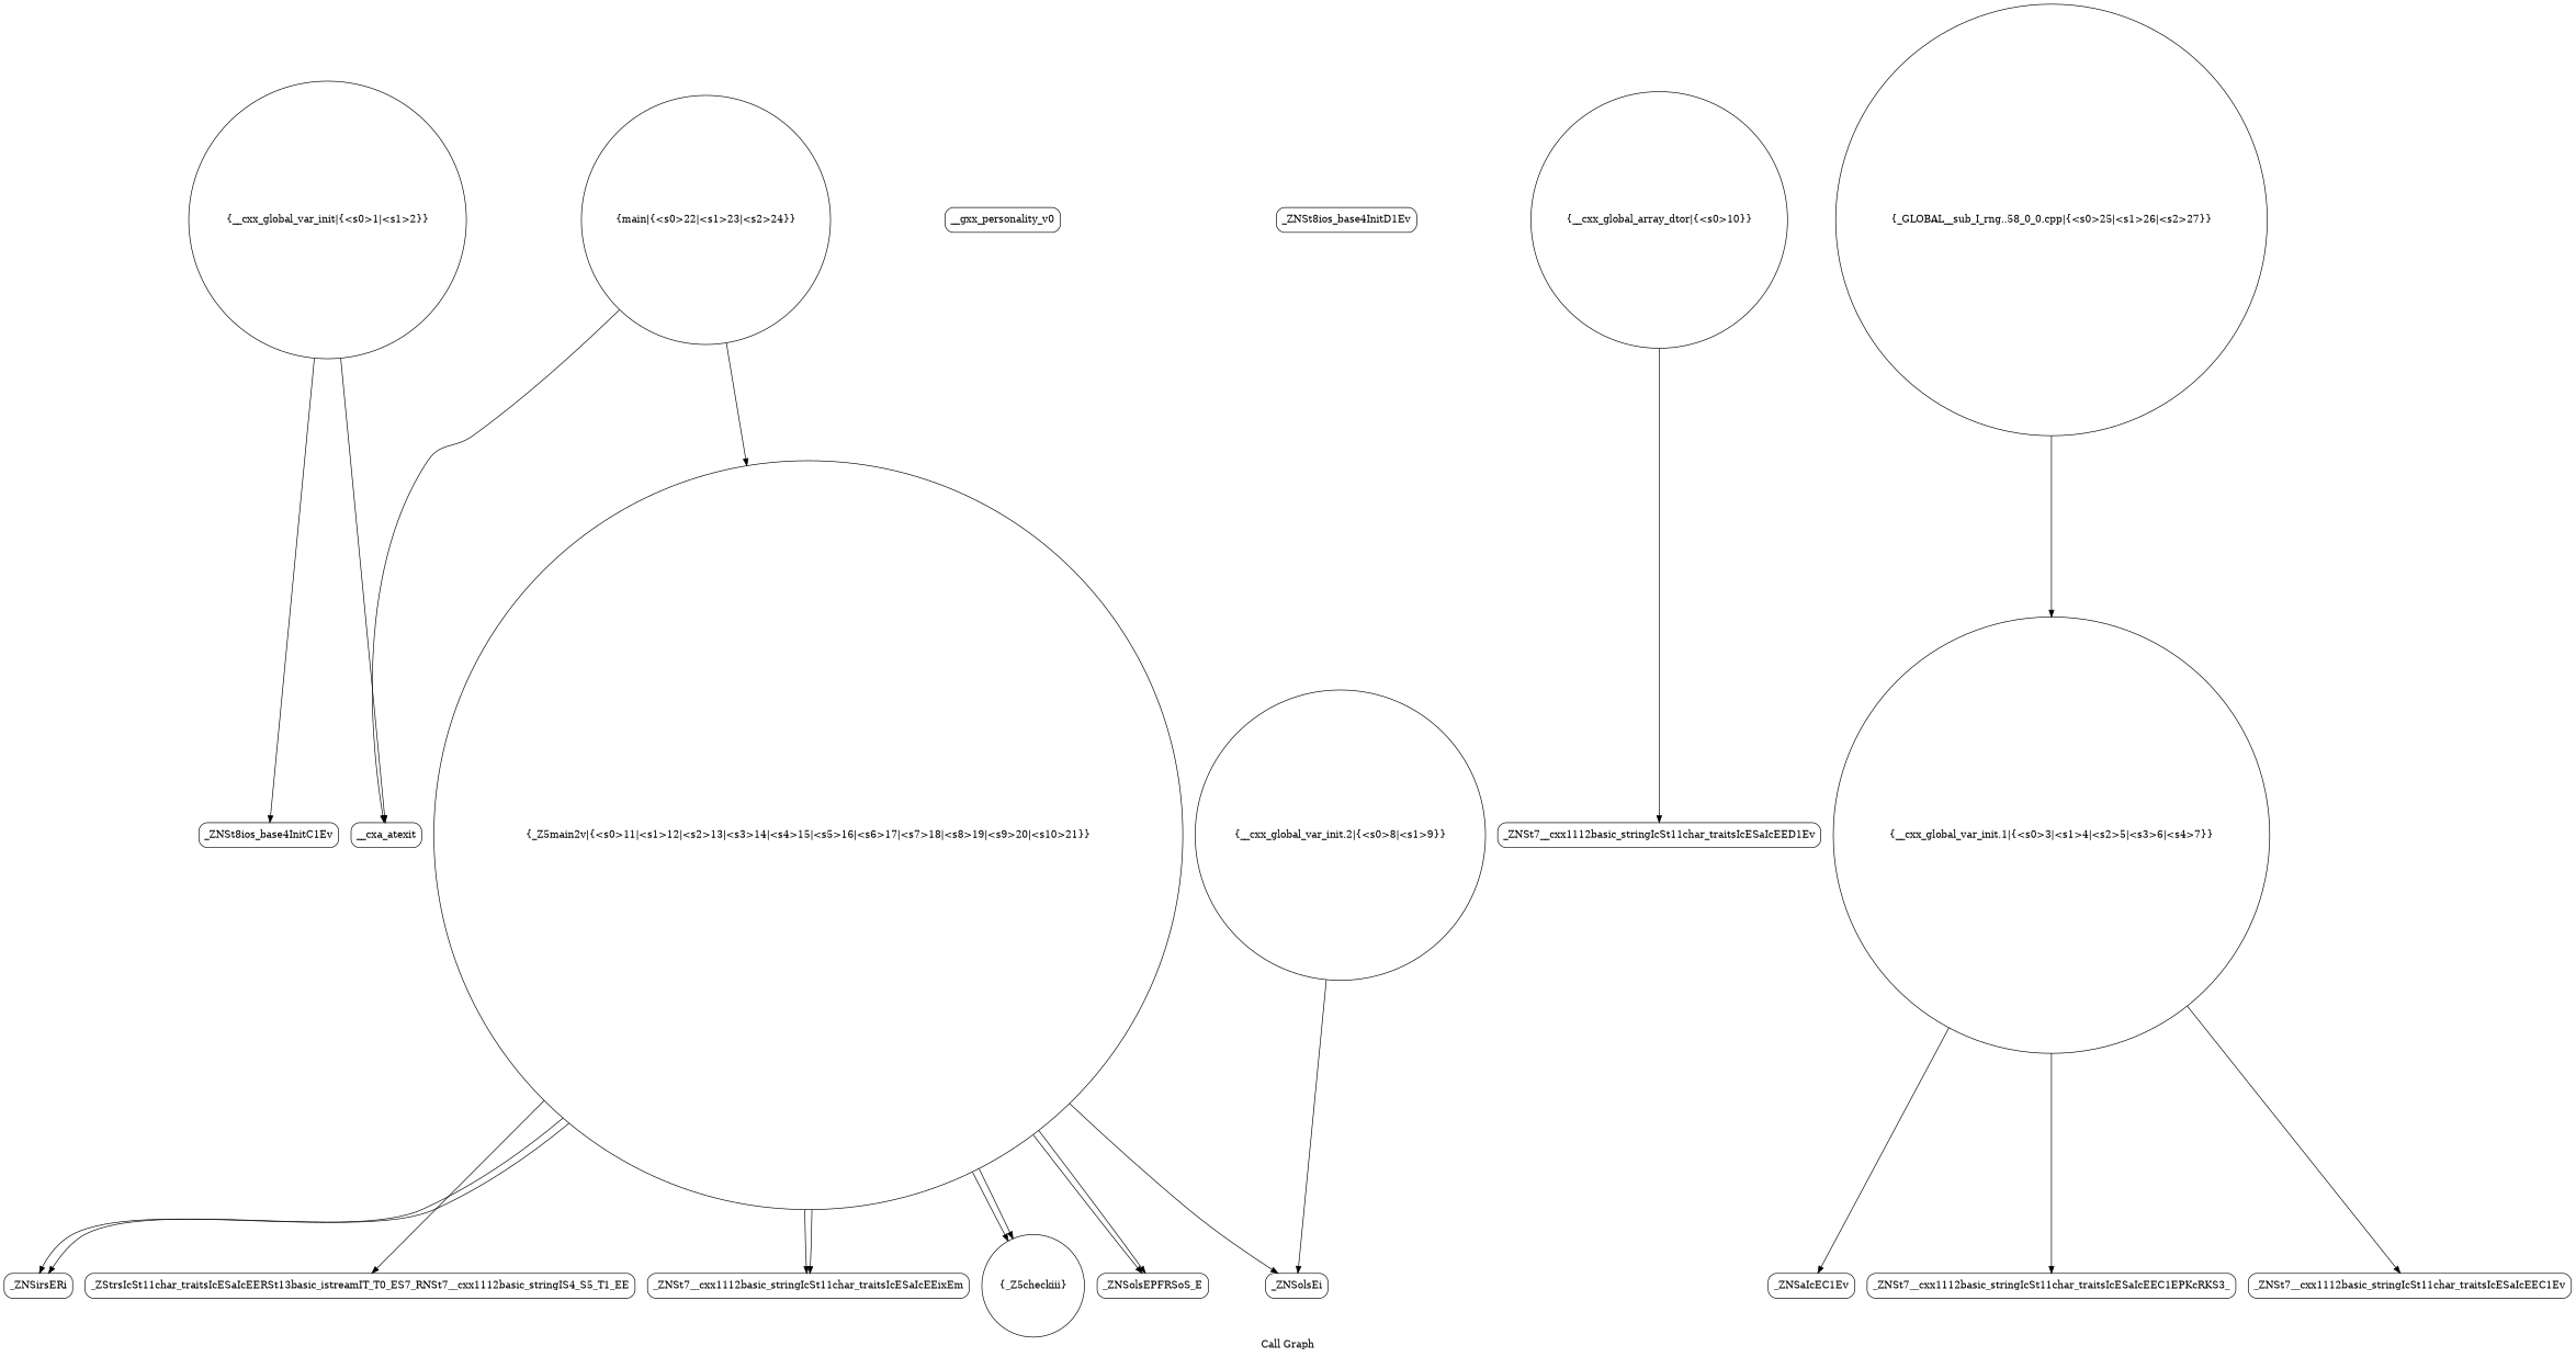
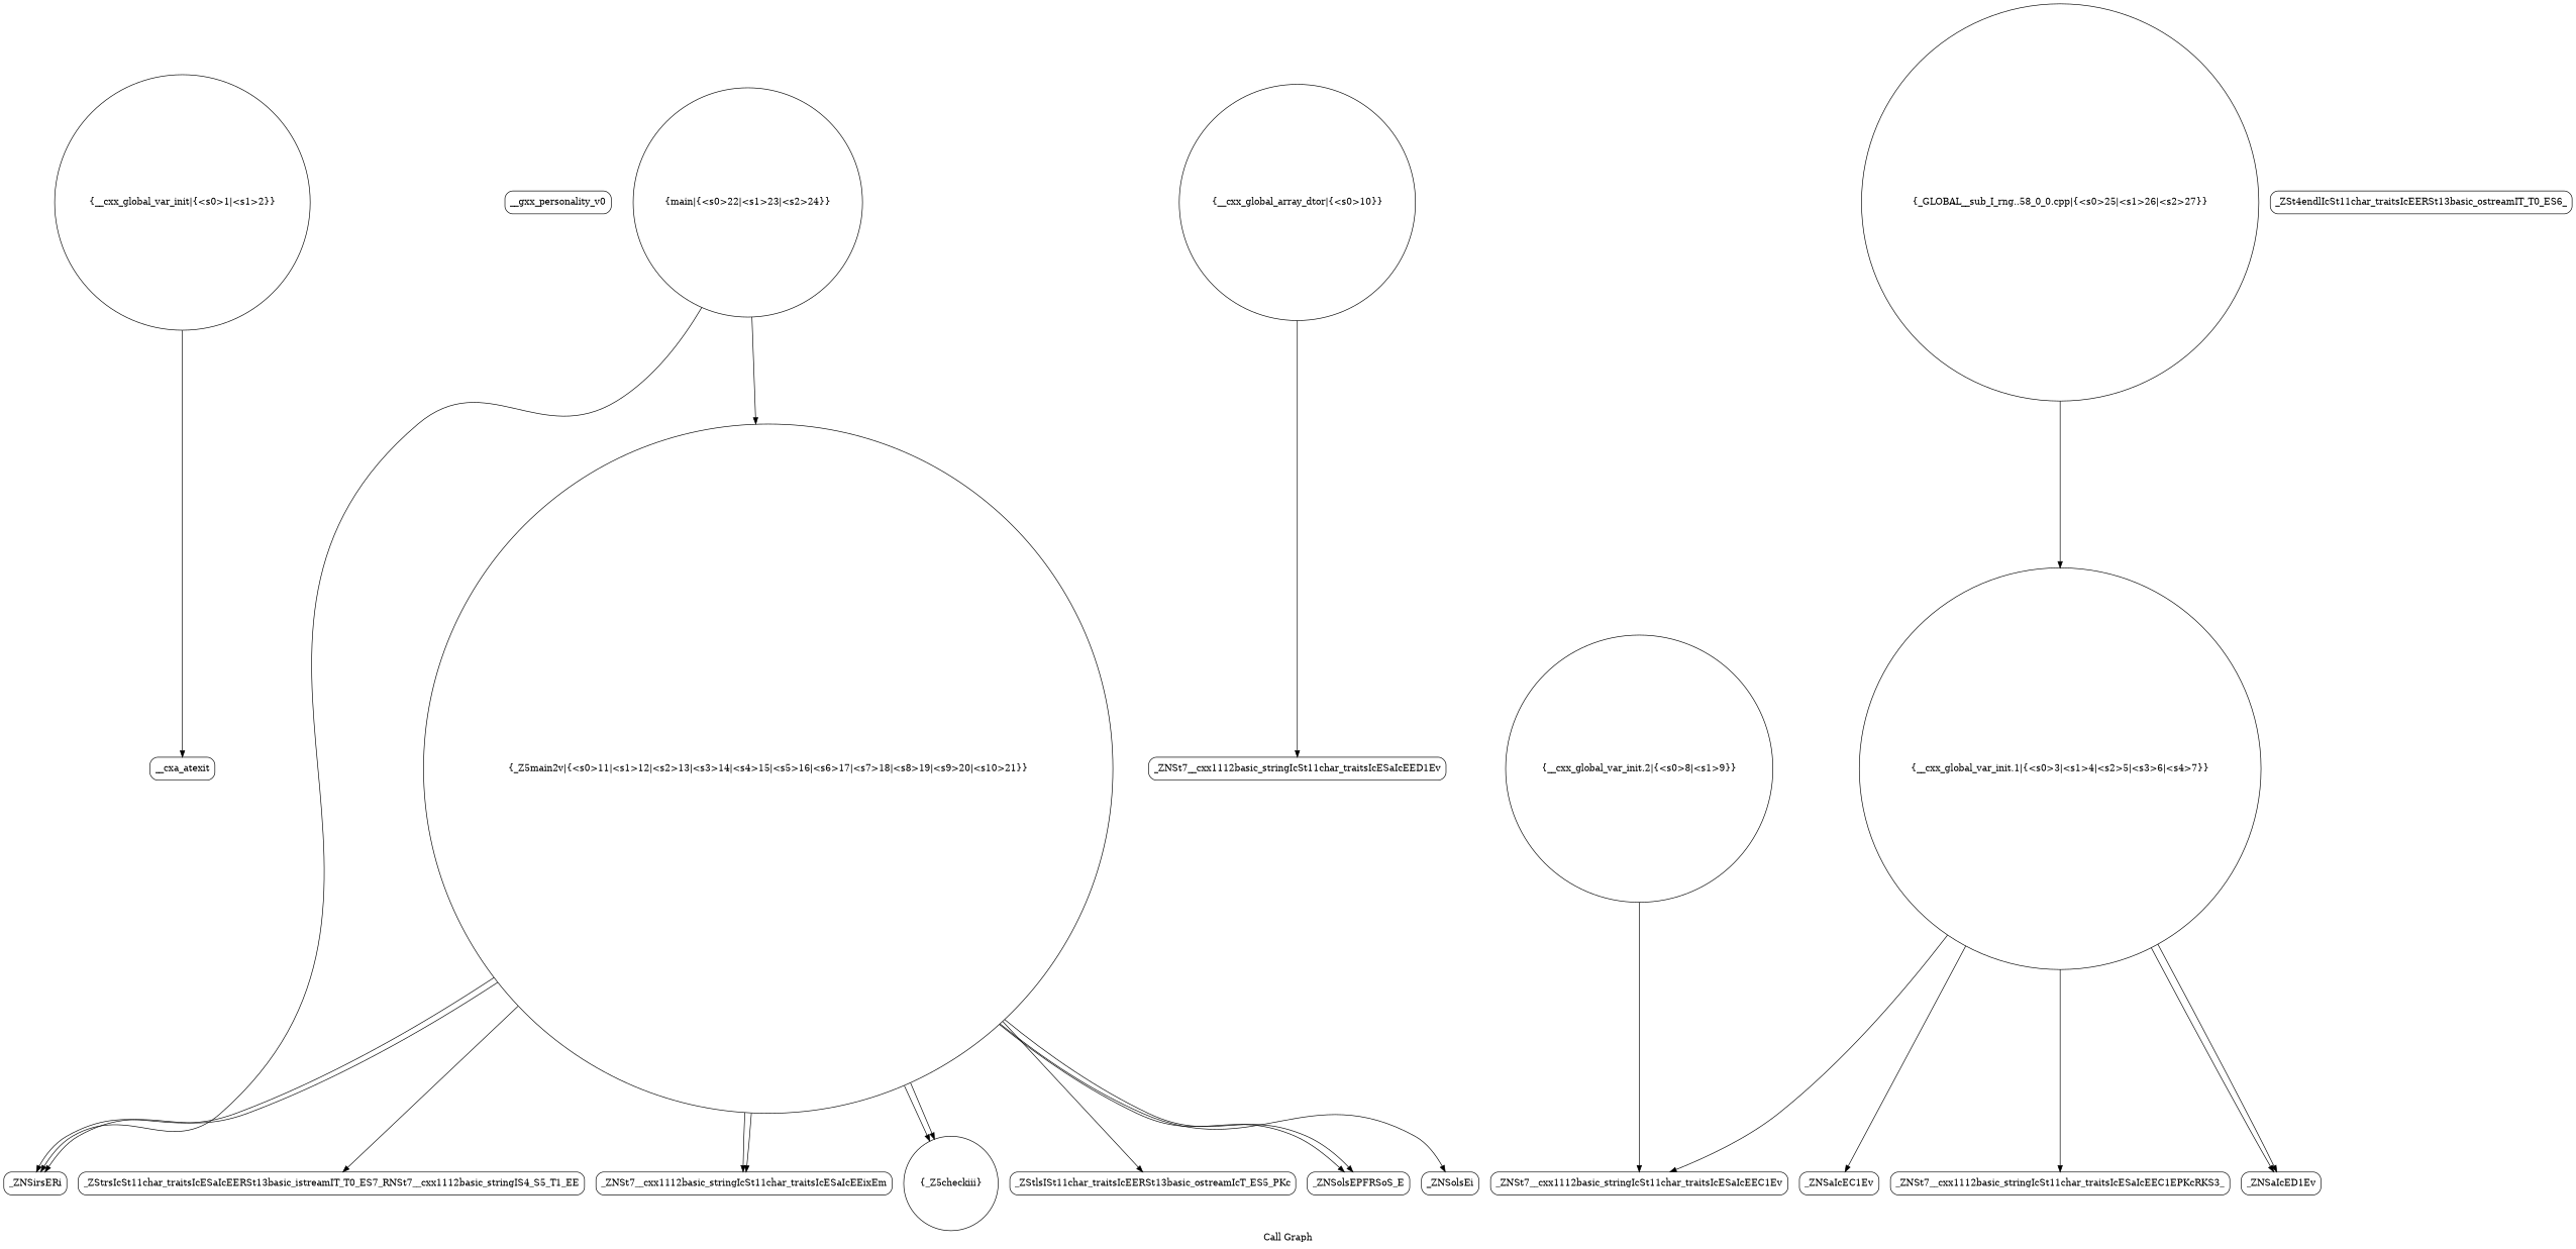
  digraph {
    label="Call Graph"
    node [shape=Mrecord]
    edge [color=black tailport=s0]
    n1 [label="{__cxx_global_var_init|{<s0>1|<s1>2}}" shape=circle]
-   n2 [label="{_ZNSt8ios_base4InitC1Ev}"]
    n3 [label="{__cxa_atexit}"]
    n4 [label="{__gxx_personality_v0}"]
    n5 [label="{_Z5main2v|{<s0>11|<s1>12|<s2>13|<s3>14|<s4>15|<s5>16|<s6>17|<s7>18|<s8>19|<s9>20|<s10>21}}" shape=circle]
    n6 [label="{_ZNSirsERi}"]
    n7 [label="{_ZStrsIcSt11char_traitsIcESaIcEERSt13basic_istreamIT_T0_ES7_RNSt7__cxx1112basic_stringIS4_S5_T1_EE}"]
    n8 [label="{_ZNSt7__cxx1112basic_stringIcSt11char_traitsIcESaIcEEixEm}"]
    n9 [label="{_Z5checkiii}" shape=circle]
+   n10 [label="{_ZStlsISt11char_traitsIcEERSt13basic_ostreamIcT_ES5_PKc}"]
    n11 [label="{_ZNSolsEPFRSoS_E}"]
    n12 [label="{_ZNSolsEi}"]
-   n13 [label="{_ZNSt8ios_base4InitD1Ev}"]
    n14 [label="{_ZNSt7__cxx1112basic_stringIcSt11char_traitsIcESaIcEED1Ev}"]
    n15 [label="{__cxx_global_var_init.1|{<s0>3|<s1>4|<s2>5|<s3>6|<s4>7}}" shape=circle]
    n16 [label="{_ZNSaIcEC1Ev}"]
    n17 [label="{_ZNSt7__cxx1112basic_stringIcSt11char_traitsIcESaIcEEC1EPKcRKS3_}"]
+   n18 [label="{_ZNSaIcED1Ev}"]
    n19 [label="{_ZNSt7__cxx1112basic_stringIcSt11char_traitsIcESaIcEEC1Ev}"]
+   n20 [label="{_ZSt4endlIcSt11char_traitsIcEERSt13basic_ostreamIT_T0_ES6_}"]
    n21 [label="{main|{<s0>22|<s1>23|<s2>24}}" shape=circle]
    n22 [label="{__cxx_global_var_init.2|{<s0>8|<s1>9}}" shape=circle]
    n23 [label="{_GLOBAL__sub_I_rng..58_0_0.cpp|{<s0>25|<s1>26|<s2>27}}" shape=circle]
    n24 [label="{__cxx_global_array_dtor|{<s0>10}}" shape=circle]
-   n1 -> n2
    n1 -> n3 [tailport=s1]
    n5 -> n6
    n5 -> n6 [tailport=s1]
    n5 -> n7 [tailport=s2]
    n5 -> n8 [tailport=s3]
    n5 -> n8 [tailport=s4]
    n5 -> n9 [tailport=s5]
    n5 -> n9 [tailport=s6]
+   n5 -> n10 [tailport=s7]
    n5 -> n11 [tailport=s8]
    n5 -> n11 [tailport=s10]
    n5 -> n12 [tailport=s9]
    n15 -> n16
    n15 -> n17 [tailport=s1]
+   n15 -> n18 [tailport=s2]
+   n15 -> n18 [tailport=s4]
    n15 -> n19 [tailport=s3]
    n21 -> n5 [tailport=s2]
-   n21 -> n3
-   n22 -> n12
+   n21 -> n6
+   n22 -> n19
    n23 -> n15 [tailport=s1]
    n24 -> n14
  }
